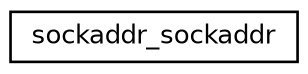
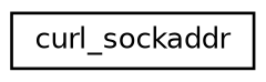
  digraph {
    rankdir=TB
-   n1 [color=black fillcolor=white fontname=Helvetica fontsize=10 height=0.2 label=sockaddr_sockaddr shape=record style=filled width=0.4]
+   n1 [color=black fillcolor=white fontname=Helvetica fontsize=10 height=0.2 label=curl_sockaddr shape=record style=filled width=0.4]
  }
